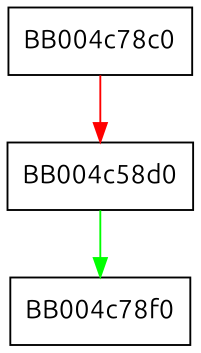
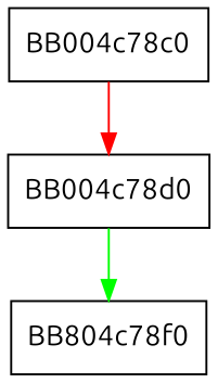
  digraph {
    fontname=Ubuntu
    splines=ortho
    node [fontname=Ubuntu shape=box]
    edge [fontname=Ubuntu]
    BB004c78c0
-   BB004c78d0 [label=BB004c58d0]
-   BB004c78f0
+   BB004c78d0
+   BB004c78f0 [label=BB804c78f0]
    BB004c78c0 -> BB004c78d0 [color=red]
    BB004c78d0 -> BB004c78f0 [color=green]
  }
